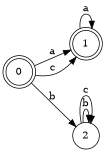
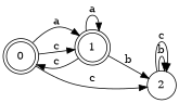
  digraph {
    rankdir=LR
    node [color=black fillcolor=white shape=doublecircle style="rounded,filled"]
    n1 [label=0]
    n2 [label=1]
    n3 [label=2 shape=circle style=filled]
    n1 -> n2 [label=a]
    n1 -> n2 [label=c]
-   n1 -> n3 [label=b]
+   n1 -> n3 [label=c]
+   n2 -> n1 [label=c]
    n2 -> n2 [label=a]
+   n2 -> n3 [label=b]
    n3 -> n3 [label=b]
    n3 -> n3 [label=c]
  }
